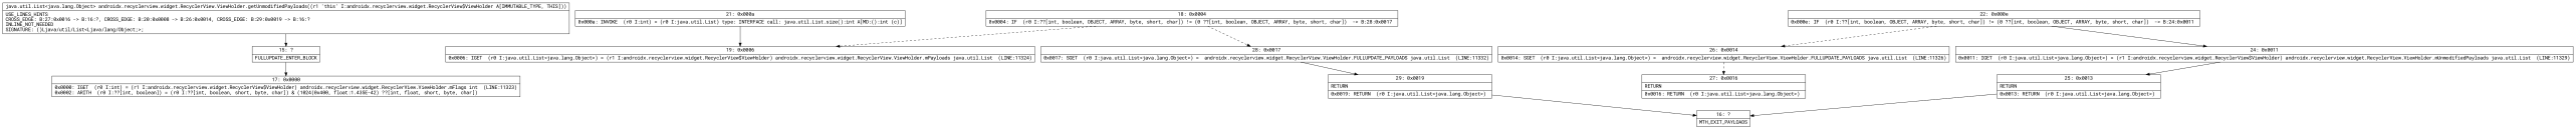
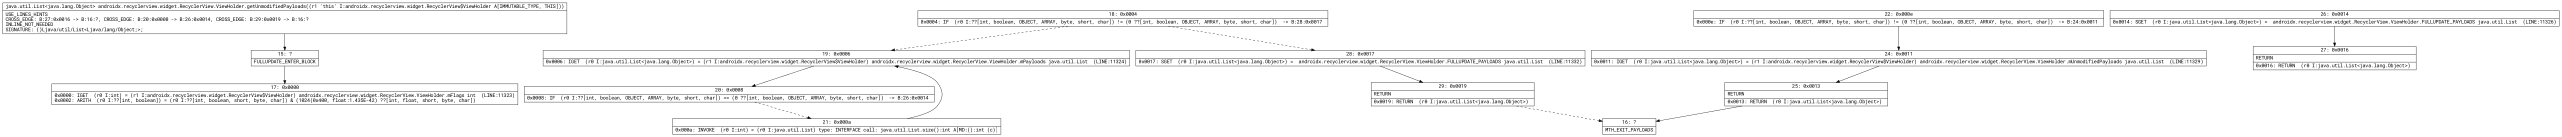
  digraph {
    fontname="Roboto Mono"
    node [fontname="Roboto Mono" shape=record]
    edge [fontname="Roboto Mono"]
    n1 [label="{15\:\ ?|FULLUPDATE_ENTER_BLOCK\l}"]
    n2 [label="{17\:\ 0x0000|0x0000: IGET  (r0 I:int) = (r1 I:androidx.recyclerview.widget.RecyclerView$ViewHolder) androidx.recyclerview.widget.RecyclerView.ViewHolder.mFlags int  (LINE:11323)\l0x0002: ARITH  (r0 I:??[int, boolean]) = (r0 I:??[int, boolean, short, byte, char]) & (1024(0x400, float:1.435E\-42) ??[int, float, short, byte, char]) \l}"]
    n3 [label="{18\:\ 0x0004|0x0004: IF  (r0 I:??[int, boolean, OBJECT, ARRAY, byte, short, char]) != (0 ??[int, boolean, OBJECT, ARRAY, byte, short, char])  \-\> B:28:0x0017 \l}"]
    n4 [label="{19\:\ 0x0006|0x0006: IGET  (r0 I:java.util.List\<java.lang.Object\>) = (r1 I:androidx.recyclerview.widget.RecyclerView$ViewHolder) androidx.recyclerview.widget.RecyclerView.ViewHolder.mPayloads java.util.List  (LINE:11324)\l}"]
    n5 [label="{28\:\ 0x0017|0x0017: SGET  (r0 I:java.util.List\<java.lang.Object\>) =  androidx.recyclerview.widget.RecyclerView.ViewHolder.FULLUPDATE_PAYLOADS java.util.List  (LINE:11332)\l}"]
+   n6 [label="{20\:\ 0x0008|0x0008: IF  (r0 I:??[int, boolean, OBJECT, ARRAY, byte, short, char]) == (0 ??[int, boolean, OBJECT, ARRAY, byte, short, char])  \-\> B:26:0x0014 \l}"]
    n7 [label="{29\:\ 0x0019|RETURN\l|0x0019: RETURN  (r0 I:java.util.List\<java.lang.Object\>) \l}"]
    n8 [label="{21\:\ 0x000a|0x000a: INVOKE  (r0 I:int) = (r0 I:java.util.List) type: INTERFACE call: java.util.List.size():int A[MD:():int (c)]\l}"]
    n9 [label="{26\:\ 0x0014|0x0014: SGET  (r0 I:java.util.List\<java.lang.Object\>) =  androidx.recyclerview.widget.RecyclerView.ViewHolder.FULLUPDATE_PAYLOADS java.util.List  (LINE:11326)\l}"]
    n10 [label="{27\:\ 0x0016|RETURN\l|0x0016: RETURN  (r0 I:java.util.List\<java.lang.Object\>) \l}"]
    n11 [label="{22\:\ 0x000e|0x000e: IF  (r0 I:??[int, boolean, OBJECT, ARRAY, byte, short, char]) != (0 ??[int, boolean, OBJECT, ARRAY, byte, short, char])  \-\> B:24:0x0011 \l}"]
    n12 [label="{24\:\ 0x0011|0x0011: IGET  (r0 I:java.util.List\<java.lang.Object\>) = (r1 I:androidx.recyclerview.widget.RecyclerView$ViewHolder) androidx.recyclerview.widget.RecyclerView.ViewHolder.mUnmodifiedPayloads java.util.List  (LINE:11329)\l}"]
    n13 [label="{25\:\ 0x0013|RETURN\l|0x0013: RETURN  (r0 I:java.util.List\<java.lang.Object\>) \l}"]
    n14 [label="{16\:\ ?|MTH_EXIT_PAYLOADS\l}"]
    n15 [label="{java.util.List\<java.lang.Object\> androidx.recyclerview.widget.RecyclerView.ViewHolder.getUnmodifiedPayloads((r1 'this' I:androidx.recyclerview.widget.RecyclerView$ViewHolder A[IMMUTABLE_TYPE, THIS]))  | USE_LINES_HINTS\lCROSS_EDGE: B:27:0x0016 \-\> B:16:?, CROSS_EDGE: B:20:0x0008 \-\> B:26:0x0014, CROSS_EDGE: B:29:0x0019 \-\> B:16:?\lINLINE_NOT_NEEDED\lSIGNATURE: ()Ljava\/util\/List\<Ljava\/lang\/Object;\>;\l}"]
    n1 -> n2
    n3 -> n4 [style=dashed]
    n3 -> n5 [style=dashed]
+   n4 -> n6
    n5 -> n7
-   n7 -> n14
+   n6 -> n8 [style=dashed]
+   n7 -> n14 [style=dashed]
    n8 -> n4
-   n9 -> n10 [style=dashed]
-   n11 -> n9 [style=dashed]
+   n9 -> n10
    n11 -> n12
    n12 -> n13
    n13 -> n14
    n15 -> n1
  }
